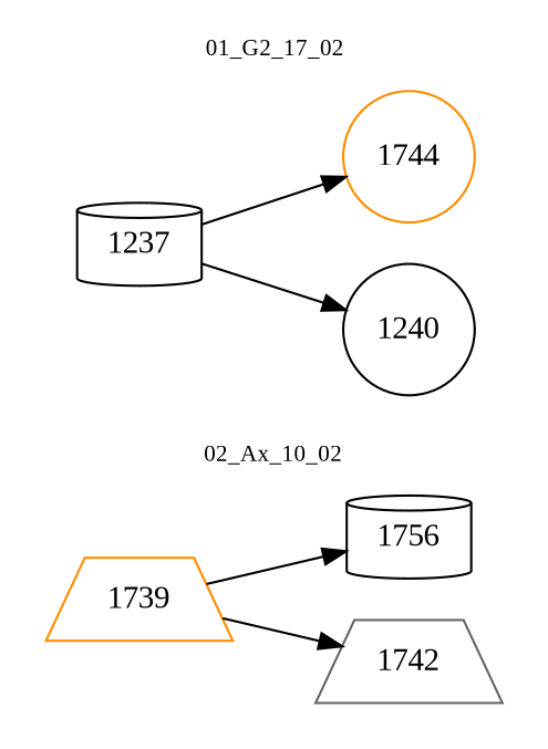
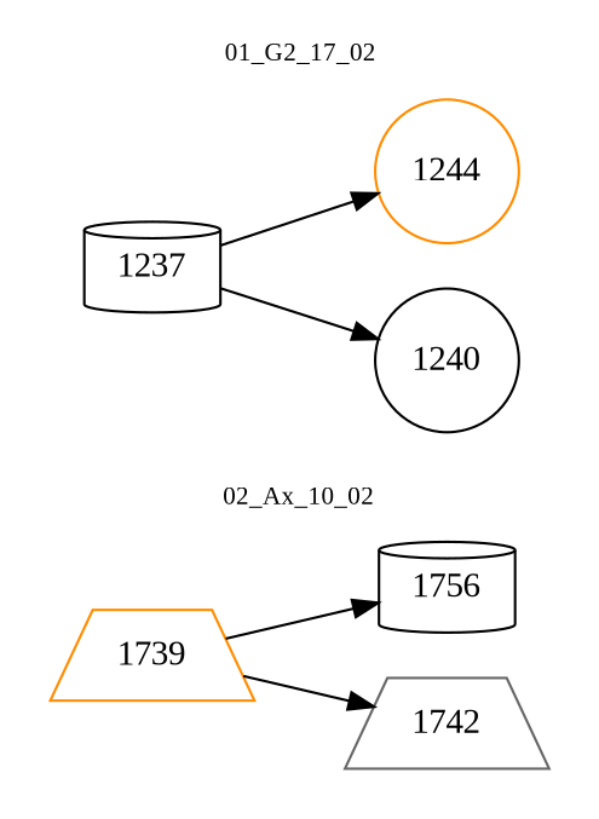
  digraph {
    fontname="Liberation Serif"
    rankdir=LR
    node [color=black fontname="Liberation Serif" shape=trapezium]
    edge [color=black fontname="Liberation Serif"]
    n1 [color=darkorange label=1739]
    n2 [color=gray40 label=1742]
    n3 [label=1756 shape=cylinder]
    n4 [label=1237 shape=cylinder]
    n5 [label=1240 shape=circle]
-   n6 [color=darkorange label=1744 shape=circle]
+   n6 [color=darkorange label=1244 shape=circle]
    subgraph cluster_1 {
      color=white
      fontsize=10
      label="02_Ax_10_02"
      n1
      n2
      n3
    }
    subgraph cluster_2 {
      color=white
      fontsize=10
      label="01_G2_17_02"
      n4
      n5
      n6
    }
    n1 -> n2
    n1 -> n3
    n4 -> n5
    n4 -> n6
  }
